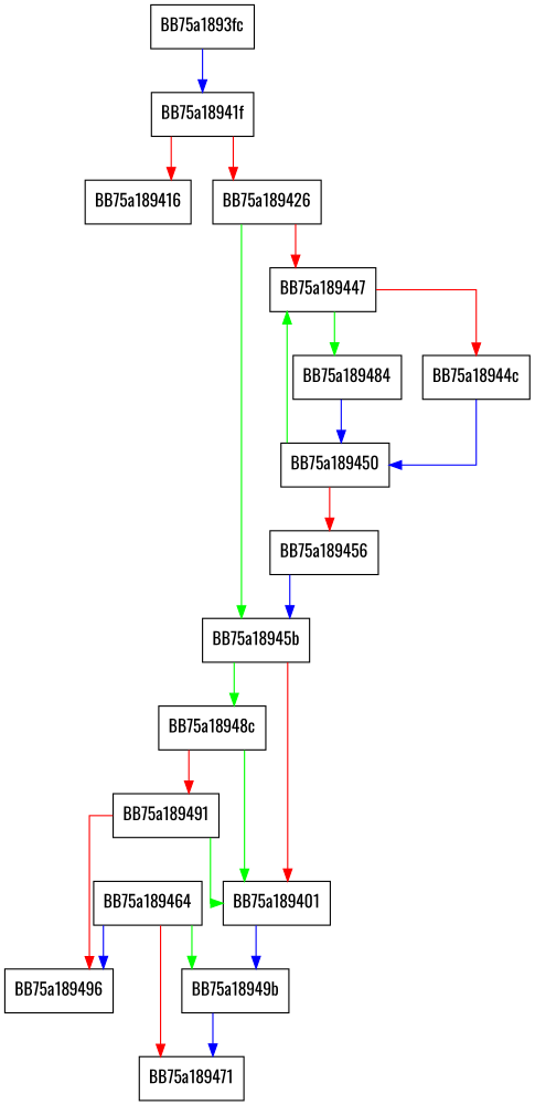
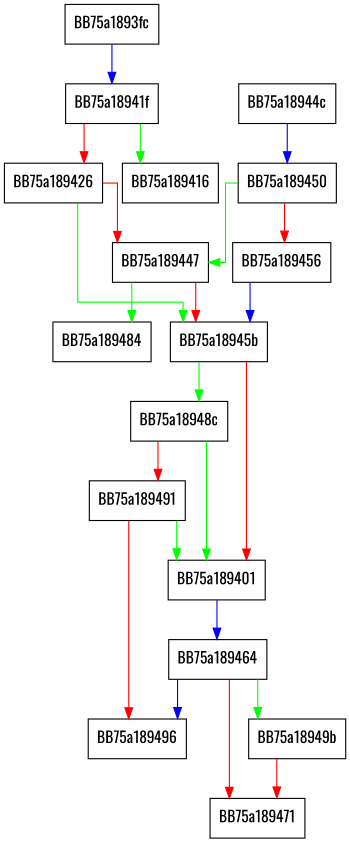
  digraph {
    fontname=Oswald
    splines=ortho
    node [fontname=Oswald shape=box]
    edge [color=green fontname=Oswald]
    BB75a1893fc
    BB75a18941f
    BB75a189416
    BB75a189426
    BB75a18945b
    BB75a189447
    BB75a18948c
    n8 [label=BB75a189401]
    BB75a189484
    BB75a18944c
    BB75a189491
    BB75a189464
    BB75a189450
    BB75a189456
    BB75a189496
    BB75a18949b
    BB75a189471
    BB75a1893fc -> BB75a18941f [color=blue]
-   BB75a18941f -> BB75a189416 [color=red]
+   BB75a18941f -> BB75a189416
    BB75a18941f -> BB75a189426 [color=red]
    BB75a189426 -> BB75a18945b
    BB75a189426 -> BB75a189447 [color=red]
    BB75a18945b -> BB75a18948c
    BB75a18945b -> n8 [color=red]
    BB75a189447 -> BB75a189484
-   BB75a189447 -> BB75a18944c [color=red]
+   BB75a189447 -> BB75a18945b [color=red]
    BB75a18948c -> n8
    BB75a18948c -> BB75a189491 [color=red]
-   n8 -> BB75a18949b [color=blue]
-   BB75a189484 -> BB75a189450 [color=blue]
+   n8 -> BB75a189464 [color=blue]
    BB75a18944c -> BB75a189450 [color=blue]
    BB75a189491 -> n8
    BB75a189491 -> BB75a189496 [color=red]
    BB75a189464 -> BB75a189496 [color=blue]
    BB75a189464 -> BB75a18949b
    BB75a189464 -> BB75a189471 [color=red]
    BB75a189450 -> BB75a189447
    BB75a189450 -> BB75a189456 [color=red]
    BB75a189456 -> BB75a18945b [color=blue]
-   BB75a18949b -> BB75a189471 [color=blue]
+   BB75a18949b -> BB75a189471 [color=red]
  }
